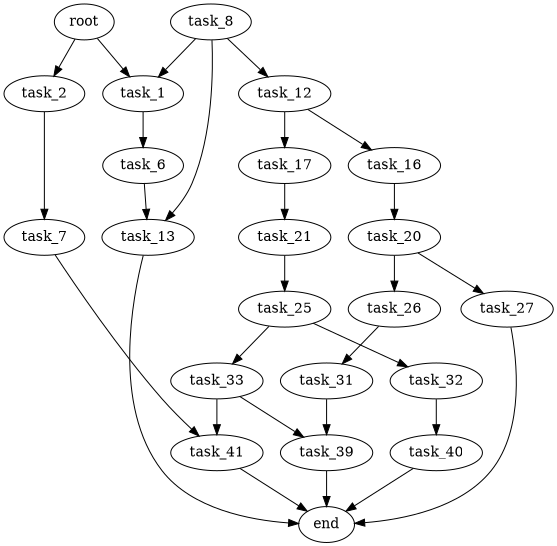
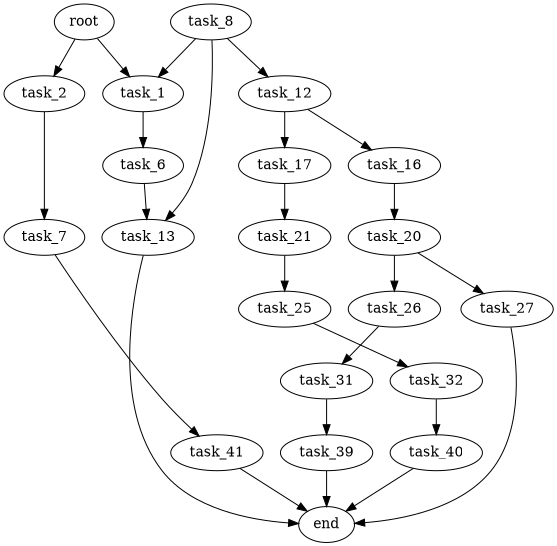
  digraph {
    root
    task_1
    task_2
    task_6
    task_7
    task_13
    task_8
    task_12
    task_41
    end
    task_16
    task_17
    task_20
    task_21
    task_26
    task_27
    task_25
    task_31
    task_32
-   task_33
    task_40
    task_39
    root -> task_1
    root -> task_2
    task_1 -> task_6
    task_2 -> task_7
    task_6 -> task_13
    task_7 -> task_41
    task_13 -> end
    task_8 -> task_1
    task_8 -> task_13
    task_8 -> task_12
    task_12 -> task_16
    task_12 -> task_17
    task_41 -> end
    task_16 -> task_20
    task_17 -> task_21
    task_20 -> task_26
    task_20 -> task_27
    task_21 -> task_25
    task_26 -> task_31
    task_27 -> end
    task_25 -> task_32
-   task_25 -> task_33
    task_31 -> task_39
    task_32 -> task_40
-   task_33 -> task_41
-   task_33 -> task_39
    task_40 -> end
    task_39 -> end
  }
